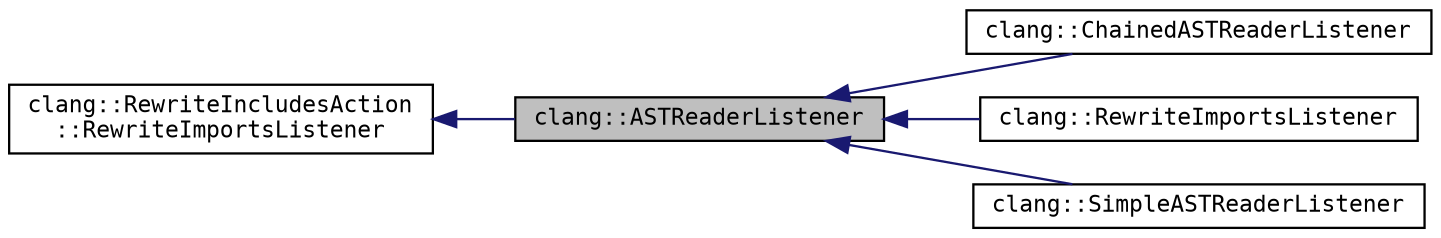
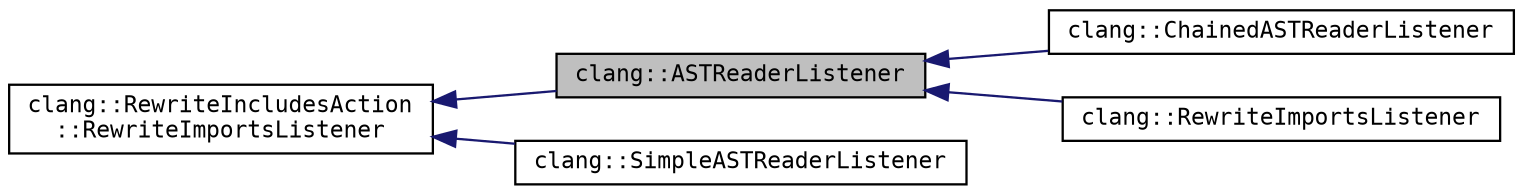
  digraph {
    fontname="DejaVu Sans Mono"
    rankdir=LR
    node [color=black fontname="DejaVu Sans Mono" fontsize=10 shape=record]
    edge [color=midnightblue dir=back fontname="DejaVu Sans Mono" fontsize=10 labelfontname=Helvetica labelfontsize=10 style=solid]
    n1 [fillcolor=grey75 fontcolor=black height=0.2 label="clang::ASTReaderListener" style=filled width=0.4]
    n2 [height=0.2 label="clang::ChainedASTReaderListener" width=0.4]
    n3 [height=0.2 label="clang::RewriteImportsListener" width=0.4]
    n4 [height=0.2 label="clang::SimpleASTReaderListener" width=0.4]
    n5 [height=0.2 label="clang::RewriteIncludesAction\l::RewriteImportsListener" width=0.4]
    n1 -> n2
    n1 -> n3
-   n1 -> n4
+   n5 -> n4
    n5 -> n1
  }
